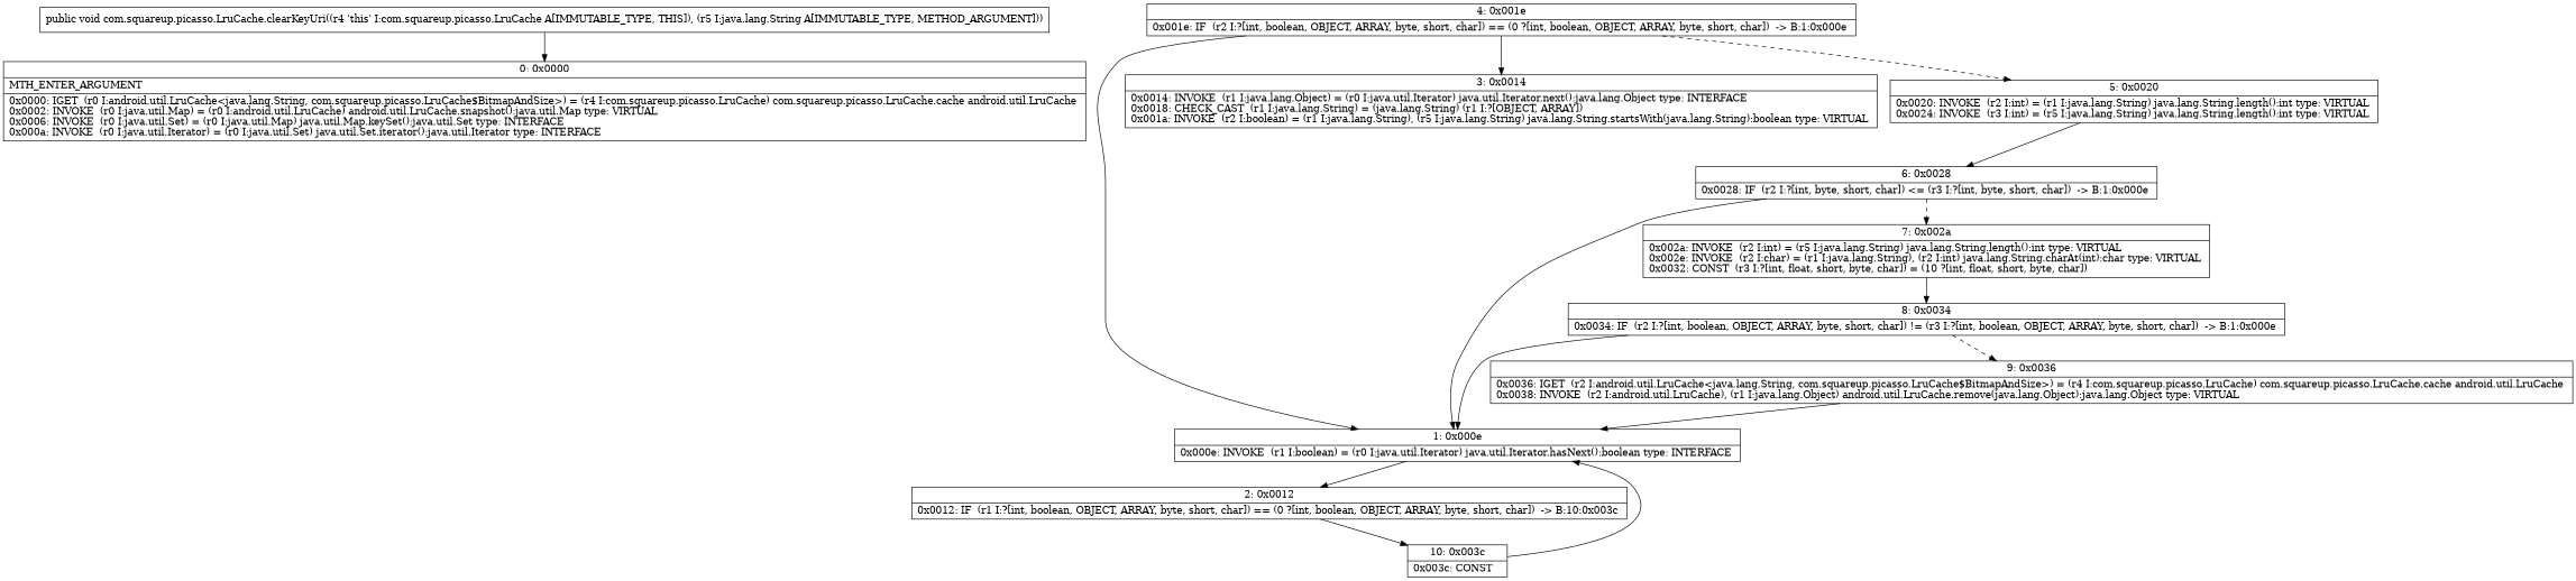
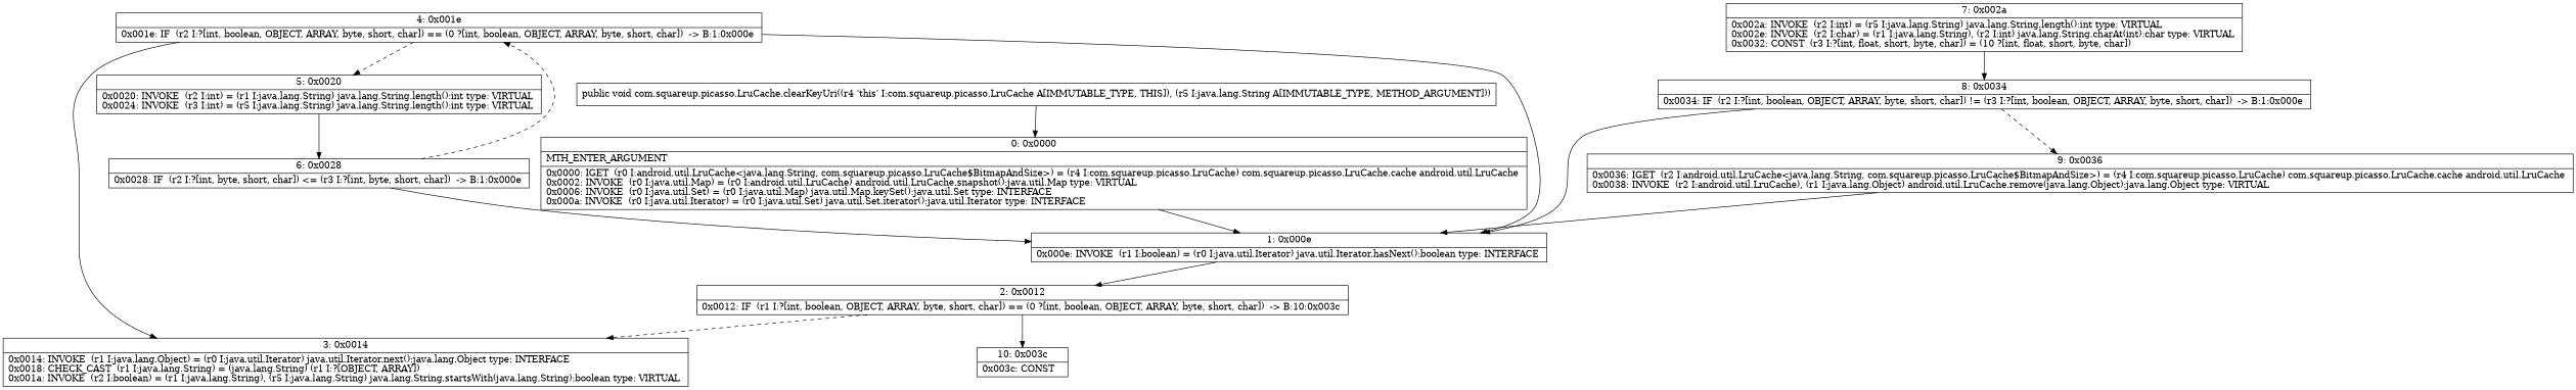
  digraph {
    node [shape=record]
    n1 [label="{0\:\ 0x0000|MTH_ENTER_ARGUMENT\l|0x0000: IGET  (r0 I:android.util.LruCache\<java.lang.String, com.squareup.picasso.LruCache$BitmapAndSize\>) = (r4 I:com.squareup.picasso.LruCache) com.squareup.picasso.LruCache.cache android.util.LruCache \l0x0002: INVOKE  (r0 I:java.util.Map) = (r0 I:android.util.LruCache) android.util.LruCache.snapshot():java.util.Map type: VIRTUAL \l0x0006: INVOKE  (r0 I:java.util.Set) = (r0 I:java.util.Map) java.util.Map.keySet():java.util.Set type: INTERFACE \l0x000a: INVOKE  (r0 I:java.util.Iterator) = (r0 I:java.util.Set) java.util.Set.iterator():java.util.Iterator type: INTERFACE \l}"]
    n2 [label="{1\:\ 0x000e|0x000e: INVOKE  (r1 I:boolean) = (r0 I:java.util.Iterator) java.util.Iterator.hasNext():boolean type: INTERFACE \l}"]
    n3 [label="{2\:\ 0x0012|0x0012: IF  (r1 I:?[int, boolean, OBJECT, ARRAY, byte, short, char]) == (0 ?[int, boolean, OBJECT, ARRAY, byte, short, char])  \-\> B:10:0x003c \l}"]
    n4 [label="{3\:\ 0x0014|0x0014: INVOKE  (r1 I:java.lang.Object) = (r0 I:java.util.Iterator) java.util.Iterator.next():java.lang.Object type: INTERFACE \l0x0018: CHECK_CAST  (r1 I:java.lang.String) = (java.lang.String) (r1 I:?[OBJECT, ARRAY]) \l0x001a: INVOKE  (r2 I:boolean) = (r1 I:java.lang.String), (r5 I:java.lang.String) java.lang.String.startsWith(java.lang.String):boolean type: VIRTUAL \l}"]
    n5 [label="{10\:\ 0x003c|0x003c: CONST   \l}"]
    n6 [label="{4\:\ 0x001e|0x001e: IF  (r2 I:?[int, boolean, OBJECT, ARRAY, byte, short, char]) == (0 ?[int, boolean, OBJECT, ARRAY, byte, short, char])  \-\> B:1:0x000e \l}"]
    n7 [label="{5\:\ 0x0020|0x0020: INVOKE  (r2 I:int) = (r1 I:java.lang.String) java.lang.String.length():int type: VIRTUAL \l0x0024: INVOKE  (r3 I:int) = (r5 I:java.lang.String) java.lang.String.length():int type: VIRTUAL \l}"]
    n8 [label="{6\:\ 0x0028|0x0028: IF  (r2 I:?[int, byte, short, char]) \<= (r3 I:?[int, byte, short, char])  \-\> B:1:0x000e \l}"]
    n9 [label="{7\:\ 0x002a|0x002a: INVOKE  (r2 I:int) = (r5 I:java.lang.String) java.lang.String.length():int type: VIRTUAL \l0x002e: INVOKE  (r2 I:char) = (r1 I:java.lang.String), (r2 I:int) java.lang.String.charAt(int):char type: VIRTUAL \l0x0032: CONST  (r3 I:?[int, float, short, byte, char]) = (10 ?[int, float, short, byte, char]) \l}"]
    n10 [label="{8\:\ 0x0034|0x0034: IF  (r2 I:?[int, boolean, OBJECT, ARRAY, byte, short, char]) != (r3 I:?[int, boolean, OBJECT, ARRAY, byte, short, char])  \-\> B:1:0x000e \l}"]
    n11 [label="{9\:\ 0x0036|0x0036: IGET  (r2 I:android.util.LruCache\<java.lang.String, com.squareup.picasso.LruCache$BitmapAndSize\>) = (r4 I:com.squareup.picasso.LruCache) com.squareup.picasso.LruCache.cache android.util.LruCache \l0x0038: INVOKE  (r2 I:android.util.LruCache), (r1 I:java.lang.Object) android.util.LruCache.remove(java.lang.Object):java.lang.Object type: VIRTUAL \l}"]
    n12 [label="{public void com.squareup.picasso.LruCache.clearKeyUri((r4 'this' I:com.squareup.picasso.LruCache A[IMMUTABLE_TYPE, THIS]), (r5 I:java.lang.String A[IMMUTABLE_TYPE, METHOD_ARGUMENT])) }"]
-   n5 -> n2
+   n1 -> n2
    n2 -> n3
+   n3 -> n4 [style=dashed]
    n3 -> n5
    n6 -> n2
    n6 -> n4
    n6 -> n7 [style=dashed]
    n7 -> n8
    n8 -> n2
-   n8 -> n9 [style=dashed]
+   n8 -> n6 [style=dashed]
    n9 -> n10
    n10 -> n2
    n10 -> n11 [style=dashed]
    n11 -> n2
    n12 -> n1
  }
